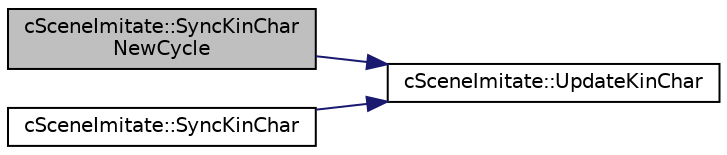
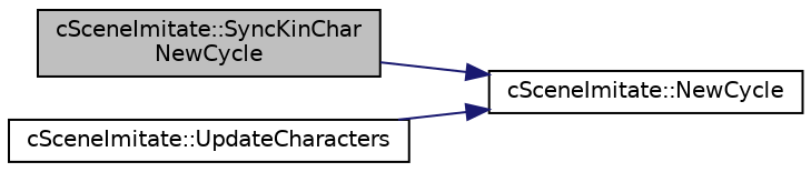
  digraph {
    rankdir=RL
    node [color=black fillcolor=white fontname=Helvetica fontsize=10 shape=record style=filled]
    edge [color=midnightblue dir=back fontname=Helvetica fontsize=10 labelfontname=Helvetica labelfontsize=10 style=solid]
    n1 [fillcolor=grey75 fontcolor=black height=0.2 label="cSceneImitate::SyncKinChar\lNewCycle" width=0.4]
-   n2 [height=0.2 label="cSceneImitate::UpdateKinChar" width=0.4]
-   n3 [height=0.2 label="cSceneImitate::SyncKinChar" width=0.4]
+   n2 [height=0.2 label="cSceneImitate::NewCycle" width=0.4]
+   n3 [height=0.2 label="cSceneImitate::UpdateCharacters" width=0.4]
    n2 -> n1
    n2 -> n3
  }
